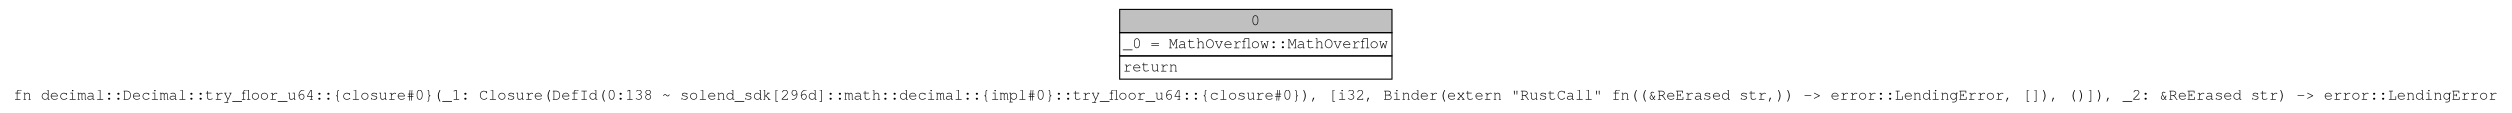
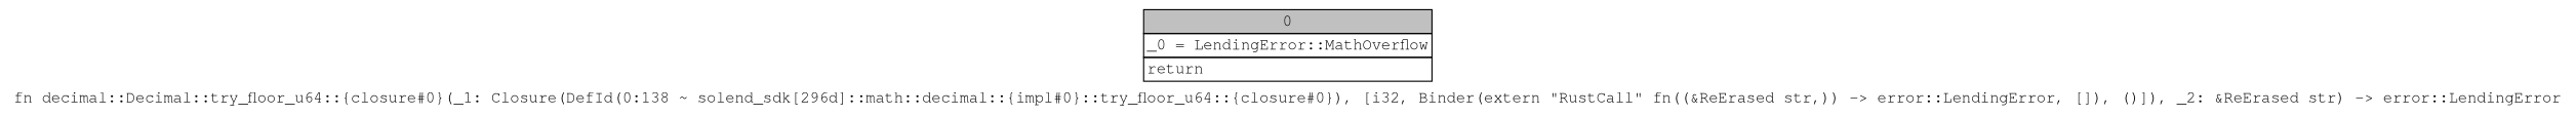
  digraph {
    fontname="Courier, monospace"
    label=<fn decimal::Decimal::try_floor_u64::{closure#0}(_1: Closure(DefId(0:138 ~ solend_sdk[296d]::math::decimal::{impl#0}::try_floor_u64::{closure#0}), [i32, Binder(extern &quot;RustCall&quot; fn((&amp;ReErased str,)) -&gt; error::LendingError, []), ()]), _2: &amp;ReErased str) -&gt; error::LendingError<br align="left"/>>
-   n1 [fontname="Courier, monospace" label=<<table border="0" cellborder="1" cellspacing="0"><tr><td bgcolor="gray" align="center" colspan="1">0</td></tr><tr><td align="left" balign="left">_0 = MathOverflow::MathOverflow<br/></td></tr><tr><td align="left">return</td></tr></table>> shape=none]
+   n1 [fontname="Courier, monospace" label=<<table border="0" cellborder="1" cellspacing="0"><tr><td bgcolor="gray" align="center" colspan="1">0</td></tr><tr><td align="left" balign="left">_0 = LendingError::MathOverflow<br/></td></tr><tr><td align="left">return</td></tr></table>> shape=none]
  }
